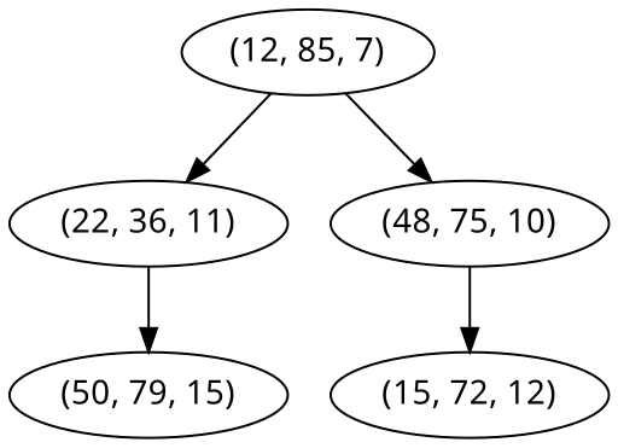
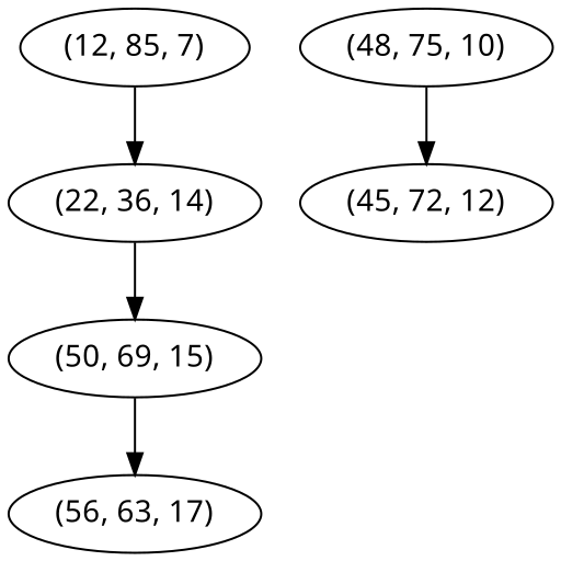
  digraph {
    fontname="Noto Sans"
    node [fontname="Noto Sans"]
    edge [fontname="Noto Sans"]
    "(12, 85, 7)"
-   "(22, 36, 11)"
+   "(22, 36, 11)" [label="(22, 36, 14)"]
    n3 [label="(48, 75, 10)"]
-   "(50, 69, 15)" [label="(50, 79, 15)"]
-   "(45, 72, 12)" [label="(15, 72, 12)"]
+   "(50, 69, 15)"
+   "(45, 72, 12)"
+   "(56, 63, 17)"
    "(12, 85, 7)" -> "(22, 36, 11)"
-   "(12, 85, 7)" -> n3
    "(22, 36, 11)" -> "(50, 69, 15)"
    n3 -> "(45, 72, 12)"
+   "(50, 69, 15)" -> "(56, 63, 17)"
  }
